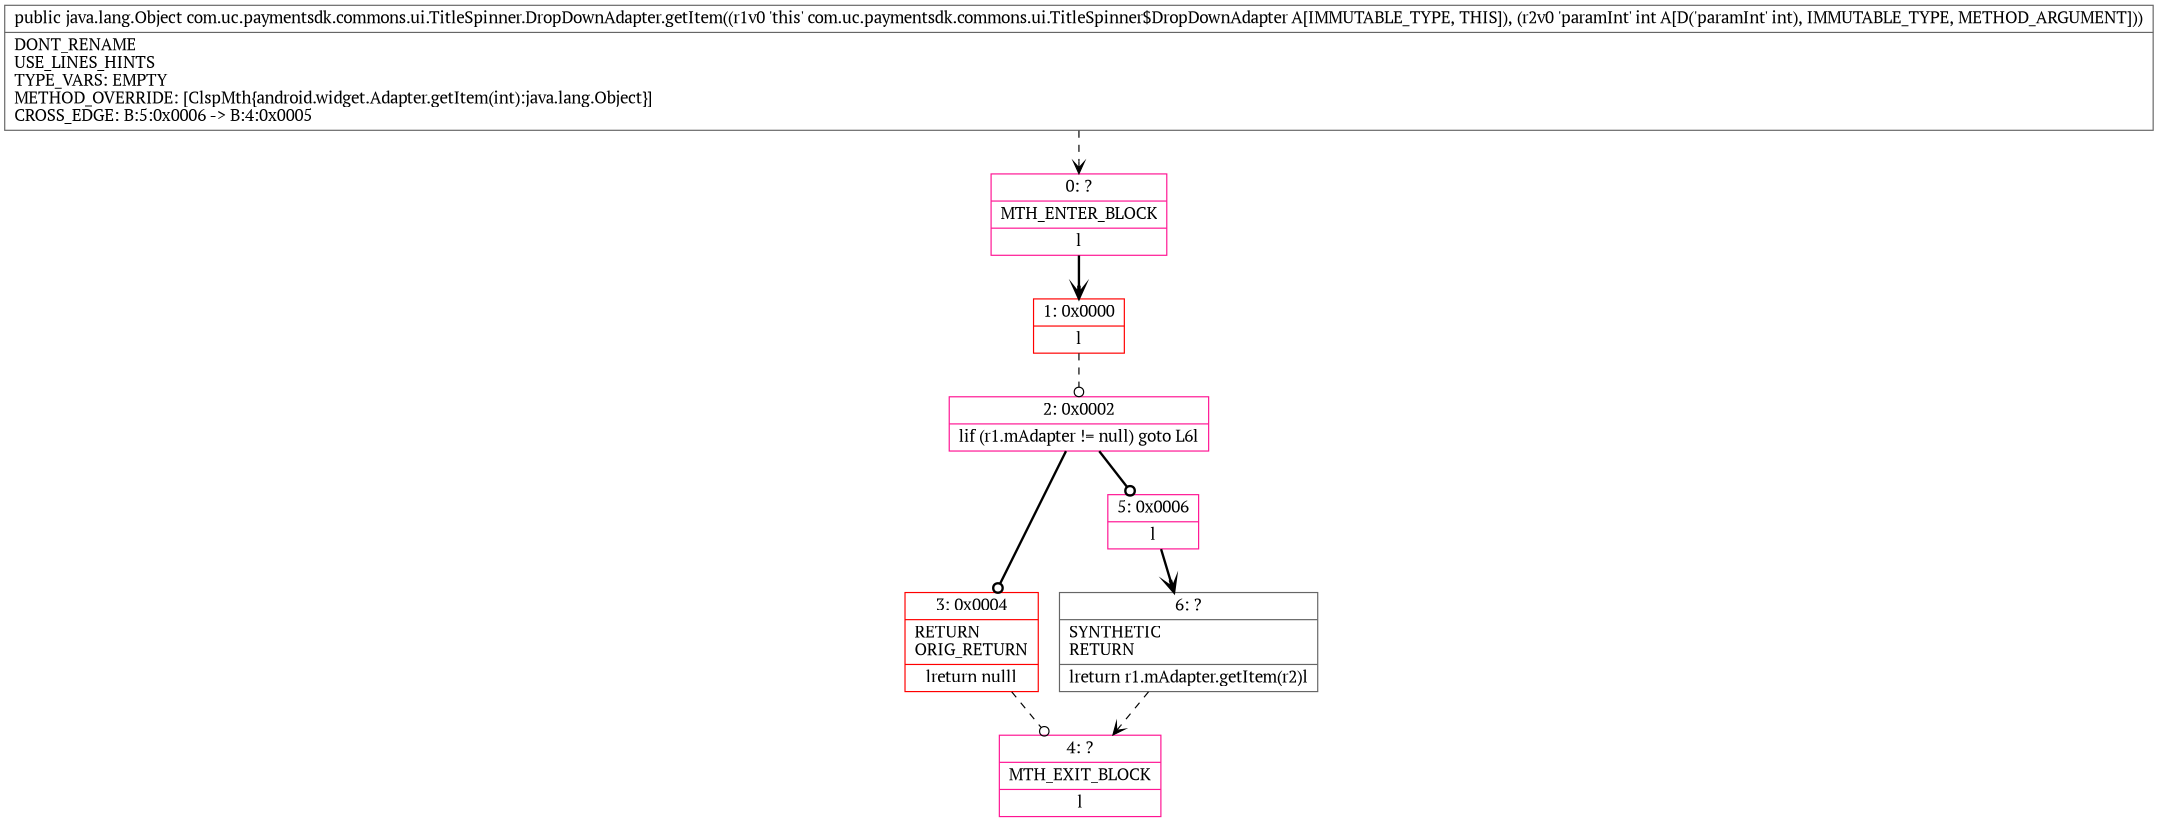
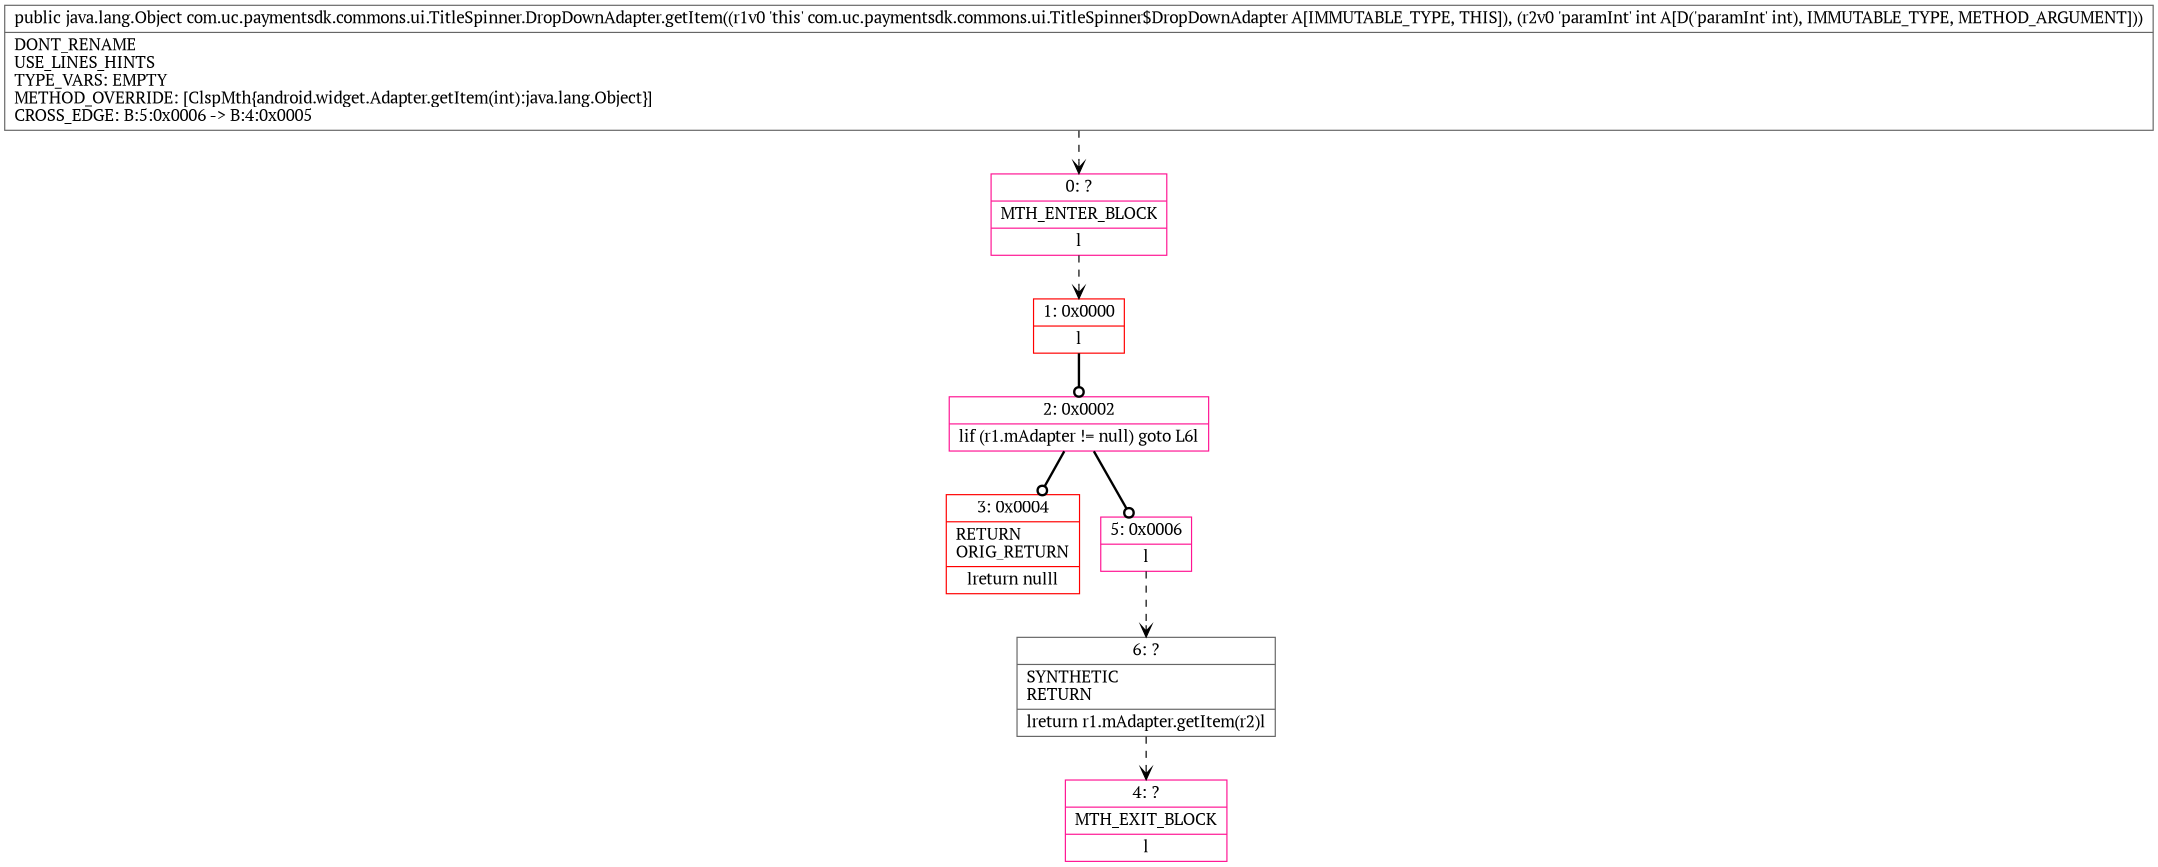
  digraph {
    fontname="PT Serif"
    node [color=deeppink fontname="PT Serif" shape=record]
    edge [arrowhead=vee fontname="PT Serif" style=bold]
    n1 [label="{0\:\ ?|MTH_ENTER_BLOCK\l|l}"]
    n2 [color=red label="{1\:\ 0x0000|l}"]
    n3 [label="{2\:\ 0x0002|lif (r1.mAdapter != null) goto L6l}"]
    n4 [color=red label="{3\:\ 0x0004|RETURN\lORIG_RETURN\l|lreturn nulll}"]
    n5 [label="{5\:\ 0x0006|l}"]
    n6 [label="{4\:\ ?|MTH_EXIT_BLOCK\l|l}"]
    n7 [color=gray40 label="{6\:\ ?|SYNTHETIC\lRETURN\l|lreturn r1.mAdapter.getItem(r2)l}"]
    n8 [color=gray40 label="{public java.lang.Object com.uc.paymentsdk.commons.ui.TitleSpinner.DropDownAdapter.getItem((r1v0 'this' com.uc.paymentsdk.commons.ui.TitleSpinner$DropDownAdapter A[IMMUTABLE_TYPE, THIS]), (r2v0 'paramInt' int A[D('paramInt' int), IMMUTABLE_TYPE, METHOD_ARGUMENT]))  | DONT_RENAME\lUSE_LINES_HINTS\lTYPE_VARS: EMPTY\lMETHOD_OVERRIDE: [ClspMth\{android.widget.Adapter.getItem(int):java.lang.Object\}]\lCROSS_EDGE: B:5:0x0006 \-\> B:4:0x0005\l}"]
-   n1 -> n2
-   n2 -> n3 [arrowhead=odot style=dashed]
+   n1 -> n2 [style=dashed]
+   n2 -> n3 [arrowhead=odot]
    n3 -> n4 [arrowhead=odot]
    n3 -> n5 [arrowhead=odot]
-   n4 -> n6 [arrowhead=odot style=dashed]
-   n5 -> n7
+   n5 -> n7 [style=dashed]
    n7 -> n6 [style=dashed]
    n8 -> n1 [style=dashed]
  }
